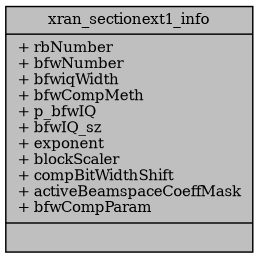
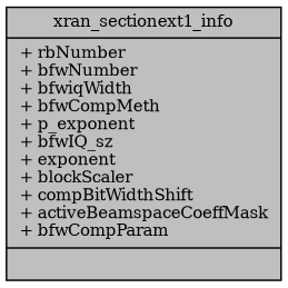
  digraph {
    fontname="DejaVu Serif"
-   n1 [color=black fillcolor=grey75 fontcolor=black fontname="DejaVu Serif" fontsize=10 height=0.2 label="{xran_sectionext1_info\n|+ rbNumber\l+ bfwNumber\l+ bfwiqWidth\l+ bfwCompMeth\l+ p_bfwIQ\l+ bfwIQ_sz\l+ exponent\l+ blockScaler\l+ compBitWidthShift\l+ activeBeamspaceCoeffMask\l+ bfwCompParam\l|}" shape=record style=filled width=0.4]
+   n1 [color=black fillcolor=grey75 fontcolor=black fontname="DejaVu Serif" fontsize=10 height=0.2 label="{xran_sectionext1_info\n|+ rbNumber\l+ bfwNumber\l+ bfwiqWidth\l+ bfwCompMeth\l+ p_exponent\l+ bfwIQ_sz\l+ exponent\l+ blockScaler\l+ compBitWidthShift\l+ activeBeamspaceCoeffMask\l+ bfwCompParam\l|}" shape=record style=filled width=0.4]
  }
